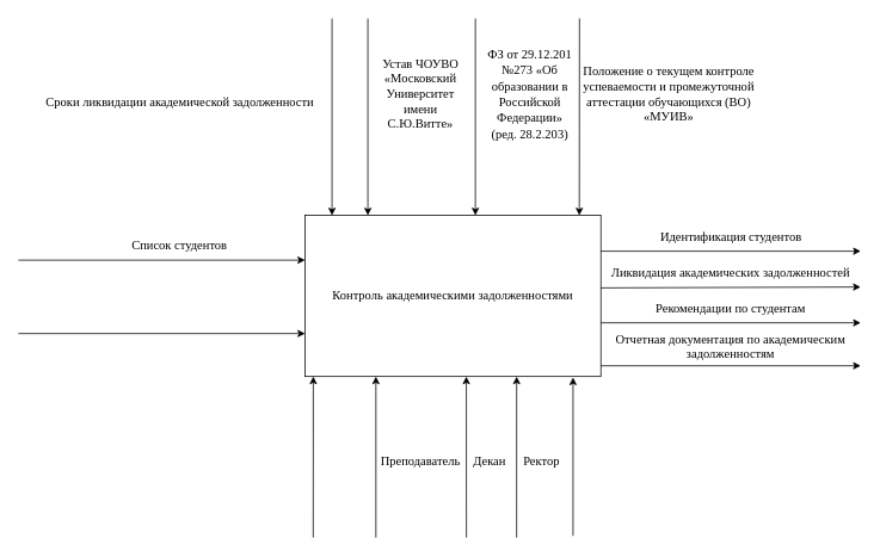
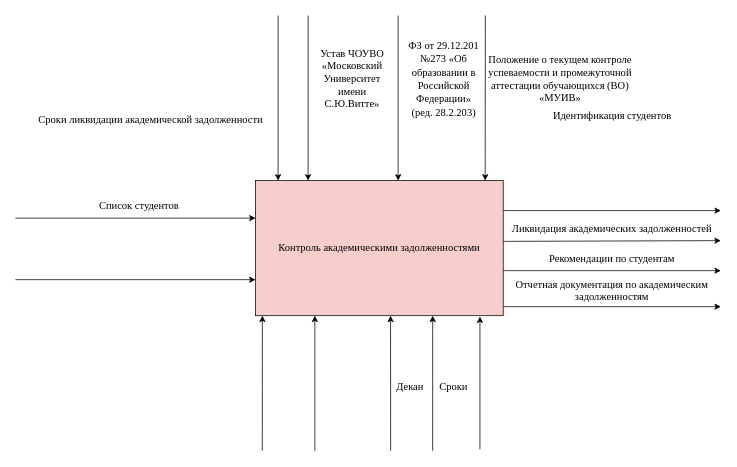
  <mxCell id="0" />
  <mxCell id="1" parent="0" />
- <mxCell id="2" value="&lt;font style=&quot;font-size: 14px;&quot; face=&quot;Times New Roman&quot;&gt;Контроль академическими задолженностями&lt;/font&gt;" style="rounded=0;whiteSpace=wrap;html=1;" parent="1" vertex="1"><mxGeometry x="340" y="240" width="330" height="180" as="geometry" /></mxCell>
+ <mxCell id="2" value="&lt;font style=&quot;font-size: 14px;&quot; face=&quot;Times New Roman&quot;&gt;Контроль академическими задолженностями&lt;/font&gt;" style="rounded=0;whiteSpace=wrap;html=1;fillColor=#f8cecc;" parent="1" vertex="1"><mxGeometry x="340" y="240" width="330" height="180" as="geometry" /></mxCell>
  <mxCell id="3" value="" style="endArrow=classic;html=1;rounded=0;entryX=-0.003;entryY=0.444;entryDx=0;entryDy=0;entryPerimeter=0;" parent="1" edge="1"><mxGeometry width="50" height="50" relative="1" as="geometry"><mxPoint x="20" y="290" as="sourcePoint" /><mxPoint x="340" y="290" as="targetPoint" /></mxGeometry></mxCell>
  <mxCell id="4" value="" style="endArrow=classic;html=1;rounded=0;exitX=0.991;exitY=0.45;exitDx=0;exitDy=0;exitPerimeter=0;" parent="1" edge="1"><mxGeometry width="50" height="50" relative="1" as="geometry"><mxPoint x="670" y="321" as="sourcePoint" /><mxPoint x="959.97" y="320" as="targetPoint" /></mxGeometry></mxCell>
  <mxCell id="5" value="" style="endArrow=classic;html=1;rounded=0;exitX=1;exitY=0.75;exitDx=0;exitDy=0;" parent="1" edge="1"><mxGeometry width="50" height="50" relative="1" as="geometry"><mxPoint x="670" y="360" as="sourcePoint" /><mxPoint x="960" y="360" as="targetPoint" /></mxGeometry></mxCell>
- <mxCell id="6" value="&lt;font style=&quot;font-size: 14px;&quot; face=&quot;Times New Roman&quot;&gt;Сроки ликвидации академической задолженности&lt;/font&gt;" style="text;html=1;align=center;verticalAlign=middle;whiteSpace=wrap;rounded=0;" parent="1" vertex="1"><mxGeometry x="42.5" y="100" width="315" height="30" as="geometry" /></mxCell>
+ <mxCell id="6" value="&lt;font style=&quot;font-size: 14px;&quot; face=&quot;Times New Roman&quot;&gt;Сроки ликвидации академической задолженности&lt;/font&gt;" style="text;html=1;align=center;verticalAlign=middle;whiteSpace=wrap;rounded=0;" parent="1" vertex="1"><mxGeometry x="42.5" y="145" width="315" height="30" as="geometry" /></mxCell>
  <mxCell id="7" value="" style="endArrow=classic;html=1;rounded=0;" parent="1" edge="1"><mxGeometry width="50" height="50" relative="1" as="geometry"><mxPoint x="410" y="20" as="sourcePoint" /><mxPoint x="410" y="240" as="targetPoint" /></mxGeometry></mxCell>
  <mxCell id="8" value="" style="endArrow=classic;html=1;rounded=0;" parent="1" edge="1"><mxGeometry width="50" height="50" relative="1" as="geometry"><mxPoint x="530" y="20" as="sourcePoint" /><mxPoint x="530" y="240" as="targetPoint" /></mxGeometry></mxCell>
  <mxCell id="9" value="" style="endArrow=classic;html=1;rounded=0;entryX=0.848;entryY=0;entryDx=0;entryDy=0;entryPerimeter=0;" parent="1" edge="1"><mxGeometry width="50" height="50" relative="1" as="geometry"><mxPoint x="646.16" y="20" as="sourcePoint" /><mxPoint x="646" y="240" as="targetPoint" /></mxGeometry></mxCell>
  <mxCell id="10" value="&lt;font style=&quot;font-size: 14px;&quot;&gt;&lt;font face=&quot;Times New Roman&quot;&gt;ФЗ от 29.12.201 №273 «Об образовании в Российской Федерации» (ред.&amp;nbsp;&lt;/font&gt;&lt;span style=&quot;font-family: &amp;quot;Times New Roman&amp;quot;, serif;&quot;&gt;28.2.203)&lt;/span&gt;&lt;/font&gt;" style="text;html=1;align=center;verticalAlign=middle;whiteSpace=wrap;rounded=0;" parent="1" vertex="1"><mxGeometry x="536" y="90" width="110" height="30" as="geometry" /></mxCell>
  <mxCell id="11" value="&lt;font style=&quot;font-size: 14px;&quot; face=&quot;Times New Roman&quot;&gt;Устав ЧОУВО «Московский Университет имени С.Ю.Витте»&lt;/font&gt;" style="text;html=1;align=center;verticalAlign=middle;whiteSpace=wrap;rounded=0;" parent="1" vertex="1"><mxGeometry x="414" y="90" width="110" height="30" as="geometry" /></mxCell>
  <mxCell id="12" value="&lt;font face=&quot;Times New Roman&quot;&gt;&lt;span style=&quot;font-size: 14px;&quot;&gt;Положение о текущем контроле успеваемости и промежуточной аттестации обучающихся (ВО) «МУИВ»&lt;/span&gt;&lt;/font&gt;" style="text;html=1;align=center;verticalAlign=middle;whiteSpace=wrap;rounded=0;" parent="1" vertex="1"><mxGeometry x="646" y="90" width="200" height="30" as="geometry" /></mxCell>
  <mxCell id="13" value="" style="endArrow=classic;html=1;rounded=0;entryX=0.061;entryY=0.983;entryDx=0;entryDy=0;entryPerimeter=0;" parent="1" edge="1"><mxGeometry width="50" height="50" relative="1" as="geometry"><mxPoint x="349" y="600" as="sourcePoint" /><mxPoint x="349.13" y="419.94" as="targetPoint" /></mxGeometry></mxCell>
  <mxCell id="14" value="" style="endArrow=classic;html=1;rounded=0;entryX=0.303;entryY=1;entryDx=0;entryDy=0;entryPerimeter=0;" parent="1" edge="1"><mxGeometry width="50" height="50" relative="1" as="geometry"><mxPoint x="419" y="600" as="sourcePoint" /><mxPoint x="418.99" y="420" as="targetPoint" /></mxGeometry></mxCell>
- <mxCell id="15" value="&lt;font style=&quot;font-size: 14px;&quot; face=&quot;Times New Roman&quot;&gt;Преподаватель&lt;/font&gt;" style="text;html=1;align=center;verticalAlign=middle;whiteSpace=wrap;rounded=0;" parent="1" vertex="1"><mxGeometry x="439" y="500" width="60" height="30" as="geometry" /></mxCell>
  <mxCell id="16" value="&lt;font style=&quot;font-size: 14px;&quot; face=&quot;Times New Roman&quot;&gt;Ликвидация академических задолженностей&lt;/font&gt;" style="text;html=1;align=center;verticalAlign=middle;whiteSpace=wrap;rounded=0;" parent="1" vertex="1"><mxGeometry x="670" y="290" width="290" height="30" as="geometry" /></mxCell>
  <mxCell id="17" value="&lt;font face=&quot;Times New Roman&quot;&gt;&lt;span style=&quot;font-size: 14px;&quot;&gt;Отчетная документация по академическим задолженностям&lt;/span&gt;&lt;/font&gt;" style="text;html=1;align=center;verticalAlign=middle;whiteSpace=wrap;rounded=0;" parent="1" vertex="1"><mxGeometry x="670" y="372" width="290" height="30" as="geometry" /></mxCell>
  <mxCell id="18" value="" style="endArrow=classic;html=1;rounded=0;entryX=0.63;entryY=1;entryDx=0;entryDy=0;entryPerimeter=0;" parent="1" edge="1"><mxGeometry width="50" height="50" relative="1" as="geometry"><mxPoint x="520" y="600" as="sourcePoint" /><mxPoint x="519.9" y="420" as="targetPoint" /></mxGeometry></mxCell>
  <mxCell id="19" value="&lt;font style=&quot;font-size: 14px;&quot; face=&quot;Times New Roman&quot;&gt;Декан&lt;/font&gt;" style="text;html=1;align=center;verticalAlign=middle;whiteSpace=wrap;rounded=0;" parent="1" vertex="1"><mxGeometry x="516" y="500" width="60" height="30" as="geometry" /></mxCell>
  <mxCell id="20" value="" style="endArrow=classic;html=1;rounded=0;entryX=0.788;entryY=1;entryDx=0;entryDy=0;entryPerimeter=0;" parent="1" edge="1"><mxGeometry width="50" height="50" relative="1" as="geometry"><mxPoint x="576" y="600" as="sourcePoint" /><mxPoint x="576.04" y="420" as="targetPoint" /></mxGeometry></mxCell>
- <mxCell id="21" value="&lt;font style=&quot;font-size: 14px;&quot; face=&quot;Times New Roman&quot;&gt;Ректор&lt;/font&gt;" style="text;html=1;align=center;verticalAlign=middle;whiteSpace=wrap;rounded=0;" parent="1" vertex="1"><mxGeometry x="574" y="500" width="60" height="30" as="geometry" /></mxCell>
+ <mxCell id="21" value="&lt;font style=&quot;font-size: 14px;&quot; face=&quot;Times New Roman&quot;&gt;Сроки&lt;/font&gt;" style="text;html=1;align=center;verticalAlign=middle;whiteSpace=wrap;rounded=0;" parent="1" vertex="1"><mxGeometry x="574" y="500" width="60" height="30" as="geometry" /></mxCell>
  <mxCell id="22" value="" style="endArrow=classic;html=1;rounded=0;entryX=0.906;entryY=1.017;entryDx=0;entryDy=0;entryPerimeter=0;" parent="1" edge="1"><mxGeometry width="50" height="50" relative="1" as="geometry"><mxPoint x="639" y="598" as="sourcePoint" /><mxPoint x="638.98" y="421.06" as="targetPoint" /></mxGeometry></mxCell>
  <mxCell id="23" value="" style="endArrow=classic;html=1;rounded=0;" parent="1" edge="1"><mxGeometry width="50" height="50" relative="1" as="geometry"><mxPoint x="370" y="20" as="sourcePoint" /><mxPoint x="370" y="240" as="targetPoint" /></mxGeometry></mxCell>
  <mxCell id="24" value="" style="endArrow=classic;html=1;rounded=0;" parent="1" edge="1"><mxGeometry width="50" height="50" relative="1" as="geometry"><mxPoint x="670" y="408" as="sourcePoint" /><mxPoint x="960" y="408" as="targetPoint" /></mxGeometry></mxCell>
  <mxCell id="25" value="&lt;span style=&quot;font-family: &amp;quot;Times New Roman&amp;quot;;&quot;&gt;&lt;font style=&quot;font-size: 14px;&quot;&gt;Рекомендации по студентам&lt;/font&gt;&lt;/span&gt;" style="text;html=1;align=center;verticalAlign=middle;whiteSpace=wrap;rounded=0;" parent="1" vertex="1"><mxGeometry x="670" y="330" width="290" height="30" as="geometry" /></mxCell>
  <mxCell id="26" value="" style="endArrow=classic;html=1;rounded=0;" parent="1" edge="1"><mxGeometry width="50" height="50" relative="1" as="geometry"><mxPoint x="670" y="280" as="sourcePoint" /><mxPoint x="960" y="280" as="targetPoint" /></mxGeometry></mxCell>
- <mxCell id="27" value="&lt;span style=&quot;font-family: &amp;quot;Times New Roman&amp;quot;; font-size: 14px;&quot;&gt;Идентификация студентов&lt;/span&gt;" style="text;html=1;align=center;verticalAlign=middle;whiteSpace=wrap;rounded=0;" parent="1" vertex="1"><mxGeometry x="682.5" y="250" width="265" height="30" as="geometry" /></mxCell>
+ <mxCell id="27" value="&lt;span style=&quot;font-family: &amp;quot;Times New Roman&amp;quot;; font-size: 14px;&quot;&gt;Идентификация студентов&lt;/span&gt;" style="text;html=1;align=center;verticalAlign=middle;whiteSpace=wrap;rounded=0;" parent="1" vertex="1"><mxGeometry x="682.5" y="140" width="265" height="30" as="geometry" /></mxCell>
  <mxCell id="28" value="" style="endArrow=classic;html=1;rounded=0;entryX=-0.003;entryY=0.444;entryDx=0;entryDy=0;entryPerimeter=0;" parent="1" edge="1"><mxGeometry width="50" height="50" relative="1" as="geometry"><mxPoint x="20" y="372" as="sourcePoint" /><mxPoint x="340" y="372" as="targetPoint" /></mxGeometry></mxCell>
- <mxCell id="29" value="&lt;font face=&quot;Times New Roman&quot;&gt;&lt;span style=&quot;font-size: 14px;&quot;&gt;Список студентов&lt;/span&gt;&lt;/font&gt;" style="text;html=1;align=center;verticalAlign=middle;whiteSpace=wrap;rounded=0;" parent="1" vertex="1"><mxGeometry x="75" y="260" width="250" height="30" as="geometry" /></mxCell>
+ <mxCell id="29" value="&lt;font face=&quot;Times New Roman&quot;&gt;&lt;span style=&quot;font-size: 14px;&quot;&gt;Список студентов&lt;/span&gt;&lt;/font&gt;" style="text;html=1;align=center;verticalAlign=middle;whiteSpace=wrap;rounded=0;" parent="1" vertex="1"><mxGeometry x="60" y="260" width="250" height="30" as="geometry" /></mxCell>
